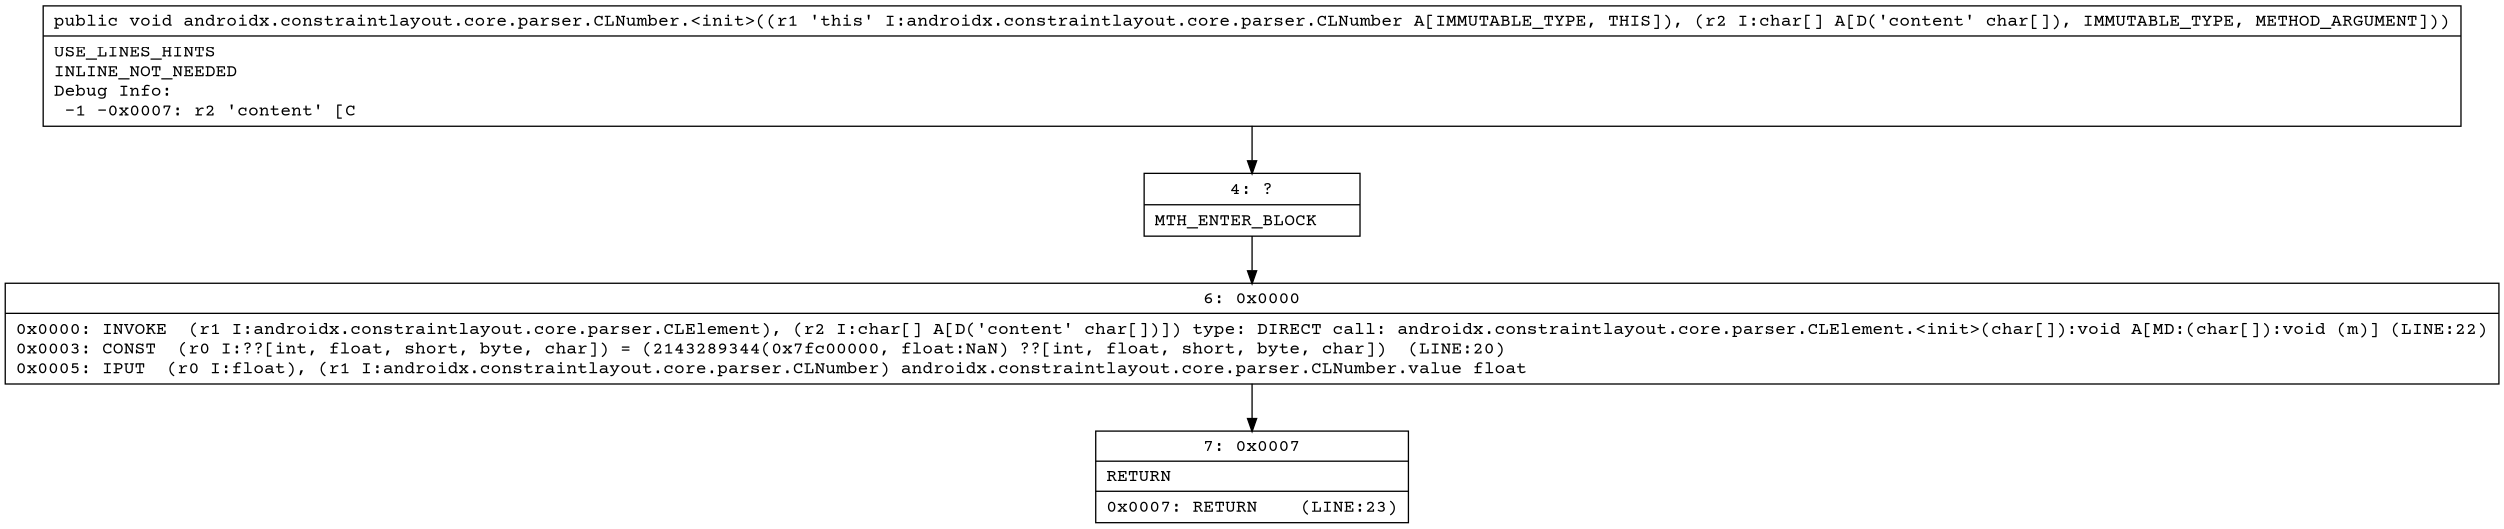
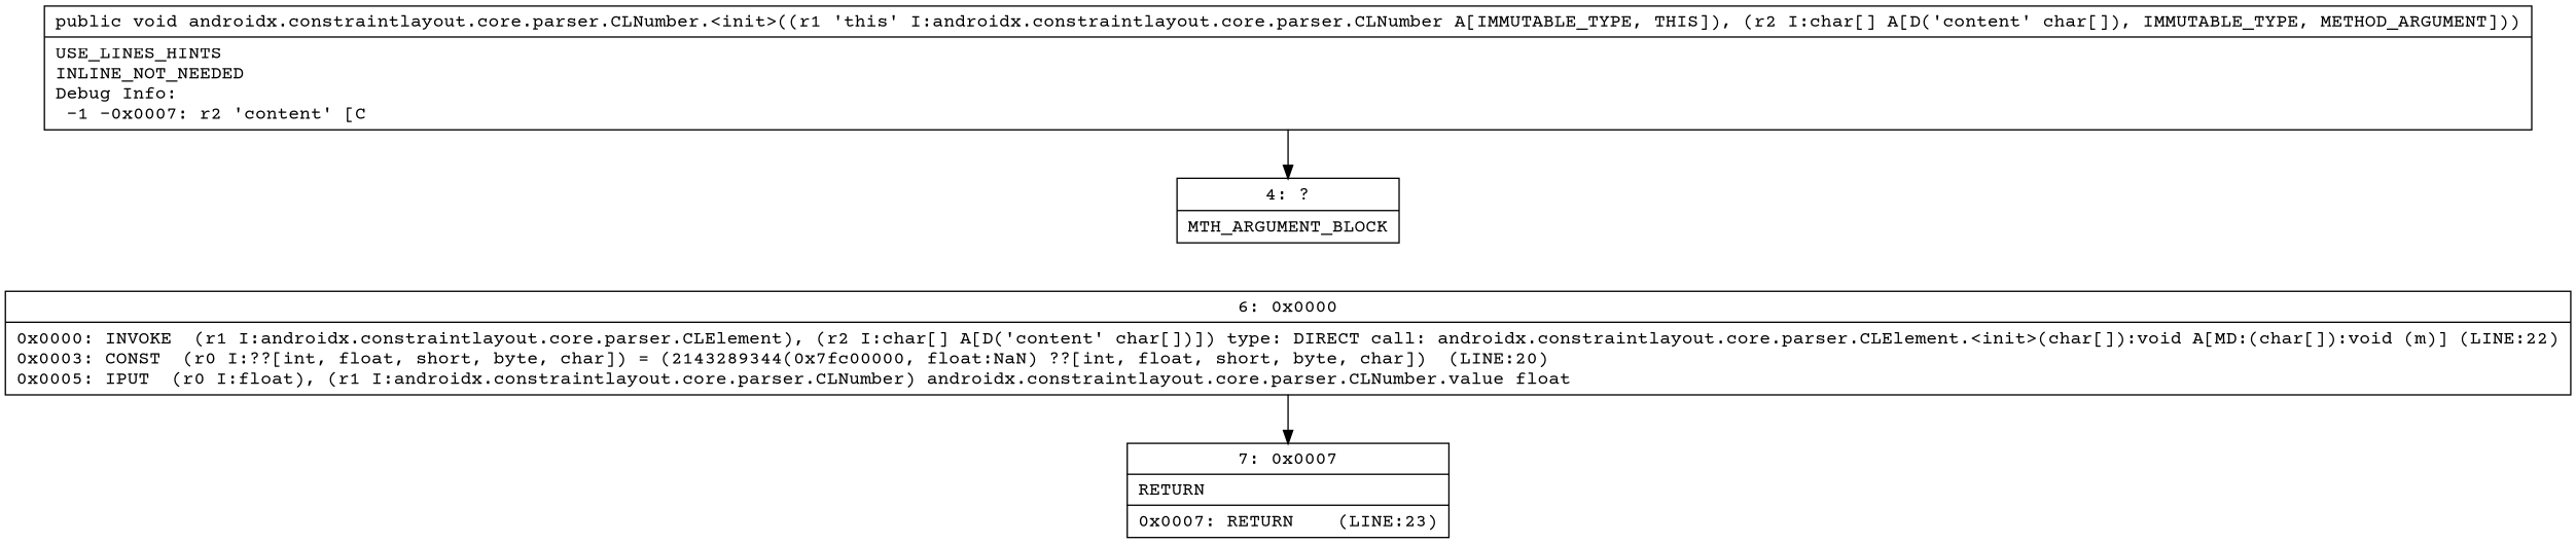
  digraph {
    fontname="Courier Prime"
    node [fontname="Courier Prime" shape=record]
    edge [fontname="Courier Prime"]
-   n1 [label="{4\:\ ?|MTH_ENTER_BLOCK\l}"]
+   n1 [label="{4\:\ ?|MTH_ARGUMENT_BLOCK\l}"]
    n2 [label="{6\:\ 0x0000|0x0000: INVOKE  (r1 I:androidx.constraintlayout.core.parser.CLElement), (r2 I:char[] A[D('content' char[])]) type: DIRECT call: androidx.constraintlayout.core.parser.CLElement.\<init\>(char[]):void A[MD:(char[]):void (m)] (LINE:22)\l0x0003: CONST  (r0 I:??[int, float, short, byte, char]) = (2143289344(0x7fc00000, float:NaN) ??[int, float, short, byte, char])  (LINE:20)\l0x0005: IPUT  (r0 I:float), (r1 I:androidx.constraintlayout.core.parser.CLNumber) androidx.constraintlayout.core.parser.CLNumber.value float \l}"]
    n3 [label="{7\:\ 0x0007|RETURN\l|0x0007: RETURN    (LINE:23)\l}"]
    n4 [label="{public void androidx.constraintlayout.core.parser.CLNumber.\<init\>((r1 'this' I:androidx.constraintlayout.core.parser.CLNumber A[IMMUTABLE_TYPE, THIS]), (r2 I:char[] A[D('content' char[]), IMMUTABLE_TYPE, METHOD_ARGUMENT]))  | USE_LINES_HINTS\lINLINE_NOT_NEEDED\lDebug Info:\l  \-1 \-0x0007: r2 'content' [C\l}"]
-   n1 -> n2
    n2 -> n3
    n4 -> n1
  }
